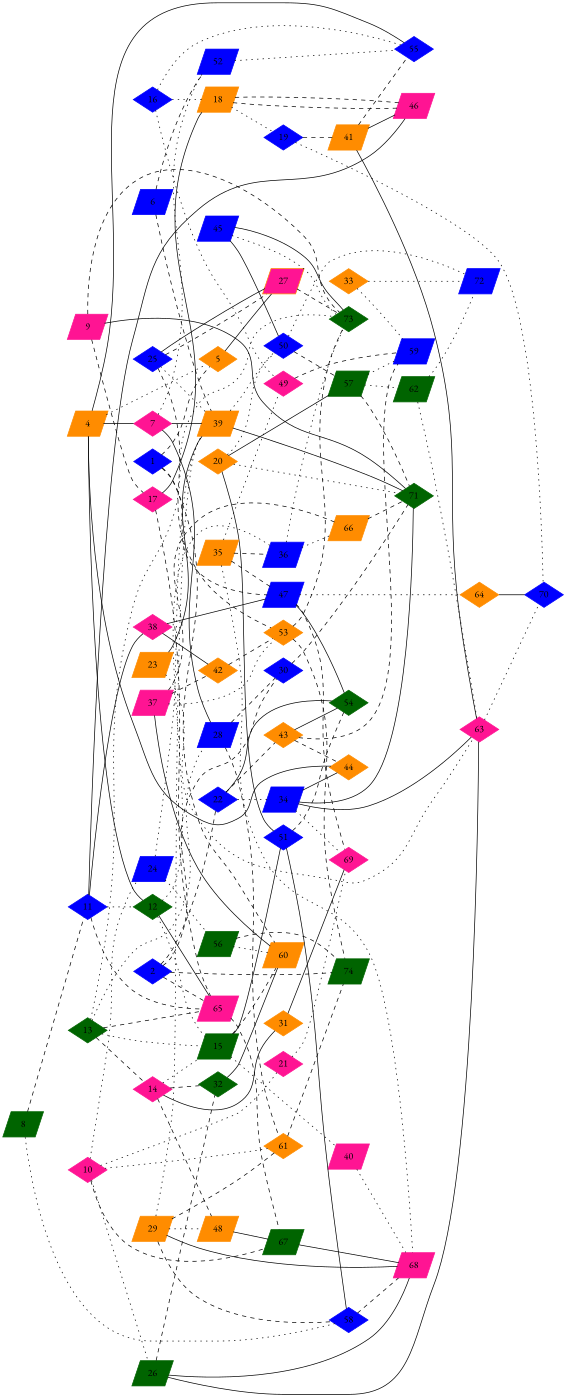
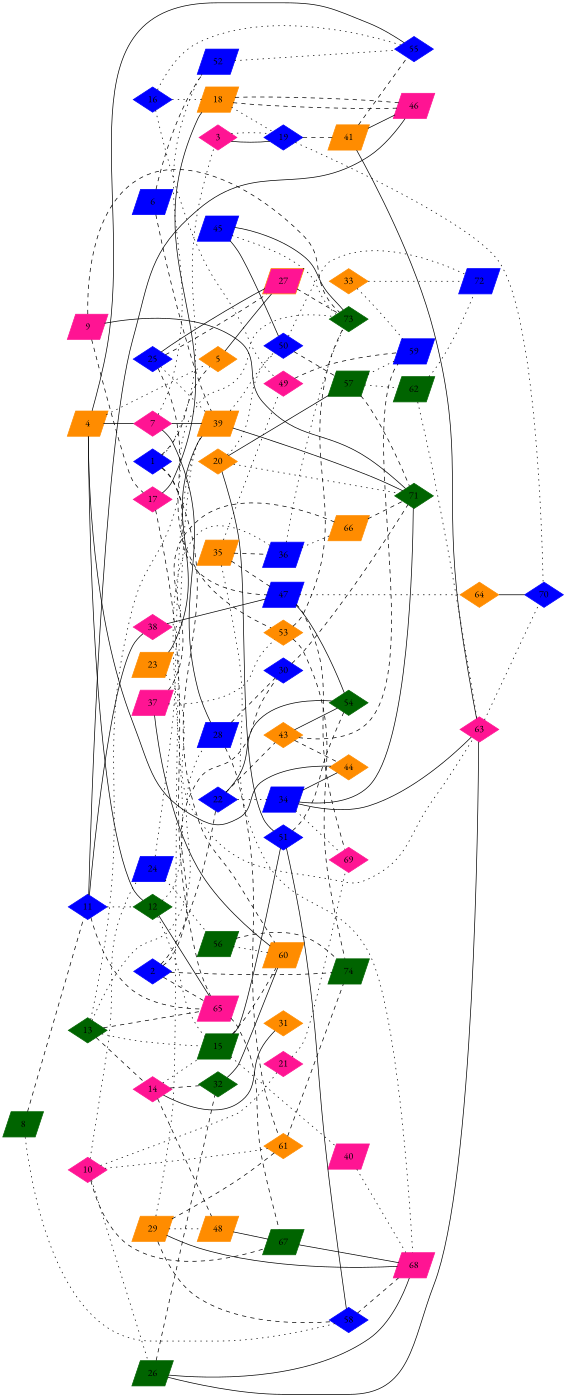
  graph {
    fontname="EB Garamond"
    rankdir=LR
    node [color=blue fontname="EB Garamond" shape=diamond style=filled]
    edge [fontname="EB Garamond" style=dashed]
+   3 [color=deeppink]
    1
    5 [color=darkorange]
    47 [shape=parallelogram]
    60 [color=darkorange shape=parallelogram]
    19
    27 [color=darkorange fillcolor=deeppink shape=parallelogram]
    69 [color=deeppink]
    54 [color=darkgreen]
    64 [color=darkorange]
    2
    22
    30
    65 [color=deeppink shape=parallelogram]
    74 [color=darkgreen shape=parallelogram]
    34 [shape=parallelogram]
    43 [color=darkorange]
    71 [color=darkgreen]
    67 [color=darkgreen shape=parallelogram]
    41 [color=darkorange shape=parallelogram]
    70
    4 [color=darkorange shape=parallelogram]
    7 [color=deeppink]
    12 [color=darkgreen]
    44 [color=darkorange]
    55
    39 [color=darkorange shape=parallelogram]
    52 [shape=parallelogram]
    28 [shape=parallelogram]
    15 [color=darkgreen shape=parallelogram]
    36 [shape=parallelogram]
    73 [color=darkgreen]
    6 [shape=parallelogram]
    50
    61 [color=darkorange]
    8 [color=darkgreen shape=parallelogram]
    11
    58
    38 [color=deeppink]
    46 [color=deeppink shape=parallelogram]
    68 [color=deeppink shape=parallelogram]
    9 [color=deeppink shape=parallelogram]
    17 [color=deeppink]
    18 [color=darkorange shape=parallelogram]
    10 [color=deeppink]
    21 [color=deeppink]
    24 [shape=parallelogram]
    26 [color=darkgreen shape=parallelogram]
    56 [color=darkgreen shape=parallelogram]
    32 [color=darkgreen]
    63 [color=deeppink]
-   42 [color=darkorange]
    53 [color=darkorange]
    40 [color=deeppink shape=parallelogram]
    51
    66 [color=darkorange shape=parallelogram]
    13 [color=darkgreen]
    14 [color=deeppink]
    31 [color=darkorange]
    48 [color=darkorange shape=parallelogram]
    16
    49 [color=deeppink]
    59 [shape=parallelogram]
    20 [color=darkorange]
    57 [color=darkgreen shape=parallelogram]
    72 [shape=parallelogram]
    62 [color=darkgreen shape=parallelogram]
    23 [color=darkorange shape=parallelogram]
    25
    29 [color=darkorange shape=parallelogram]
    33 [color=darkorange]
    35 [color=darkorange shape=parallelogram]
    37 [color=deeppink shape=parallelogram]
    45 [shape=parallelogram]
+   3 -- 19 [style=solid]
+   3 -- 19 [style=dotted]
+   1 -- 3 [style=dotted]
    1 -- 5
    1 -- 47
    1 -- 60
    5 -- 27 [style=solid]
    47 -- 69
    47 -- 54 [style=solid]
    47 -- 64 [style=dotted]
    19 -- 41
    19 -- 70 [style=dotted]
    27 -- 73
    64 -- 70 [style=solid]
    2 -- 22
    2 -- 30
    2 -- 65
    2 -- 74
    22 -- 54 [style=solid]
    22 -- 34 [style=dotted]
    22 -- 43
    30 -- 71
    65 -- 67
    34 -- 69 [style=dotted]
    34 -- 71 [style=solid]
    34 -- 44 [style=solid]
    34 -- 63 [style=solid]
    43 -- 54 [style=solid]
    43 -- 44
    43 -- 59
    67 -- 68 [style=solid]
    41 -- 55
    41 -- 46 [style=solid]
    41 -- 63 [style=solid]
    4 -- 5 [style=dotted]
    4 -- 7 [style=solid]
    4 -- 12 [style=solid]
    4 -- 44 [style=solid]
    4 -- 55 [style=solid]
    7 -- 39 [style=solid]
    7 -- 52 [style=dotted]
    7 -- 28 [style=solid]
    12 -- 65 [style=solid]
    12 -- 15 [style=dotted]
    12 -- 36 [style=dotted]
    39 -- 71 [style=solid]
    39 -- 50 [style=dotted]
    52 -- 55 [style=dotted]
    28 -- 30
    28 -- 61
    15 -- 60
    15 -- 40 [style=dotted]
    15 -- 51 [style=solid]
    36 -- 73 [style=dotted]
    36 -- 66 [style=dotted]
    6 -- 39
    6 -- 52
    50 -- 57
    50 -- 72 [style=dotted]
    61 -- 74
    8 -- 11
    8 -- 58 [style=dotted]
    11 -- 65
    11 -- 12 [style=dotted]
    11 -- 38 [style=solid]
    11 -- 46 [style=solid]
    58 -- 68
    38 -- 47 [style=solid]
-   38 -- 42 [style=solid]
    9 -- 71 [style=solid]
    9 -- 73
    9 -- 17
    17 -- 65
    17 -- 18 [style=solid]
    18 -- 19 [style=dotted]
    18 -- 46
    18 -- 46
    10 -- 67
    10 -- 61 [style=dotted]
    10 -- 21 [style=dotted]
    10 -- 24 [style=dotted]
    10 -- 26 [style=dotted]
    21 -- 69 [style=dotted]
    24 -- 39 [style=dotted]
    24 -- 56 [style=dotted]
    26 -- 68 [style=solid]
    26 -- 32
    26 -- 63 [style=solid]
    56 -- 60 [style=dotted]
    56 -- 74
    32 -- 60 [style=solid]
    63 -- 70 [style=dotted]
-   42 -- 53
    53 -- 74
    53 -- 73
    40 -- 68 [style=dotted]
    51 -- 54
    51 -- 58 [style=solid]
    66 -- 71
    13 -- 65
    13 -- 28 [style=dotted]
    13 -- 15 [style=dotted]
    13 -- 73 [style=dotted]
    13 -- 14
    14 -- 15 [style=dotted]
    14 -- 32
    14 -- 31 [style=solid]
    14 -- 48
-   31 -- 69 [style=solid]
    48 -- 67 [style=solid]
    16 -- 55 [style=dotted]
    16 -- 18 [style=dotted]
    16 -- 49 [style=dotted]
    49 -- 59
    20 -- 71 [style=dotted]
    20 -- 50 [style=dotted]
    20 -- 51 [style=solid]
    20 -- 57 [style=solid]
    57 -- 71
    57 -- 59 [style=dotted]
    57 -- 62 [style=dotted]
    62 -- 63 [style=dotted]
    62 -- 72 [style=dotted]
    23 -- 39 [style=solid]
    23 -- 63 [style=dotted]
    25 -- 27
    25 -- 27 [style=solid]
    25 -- 39 [style=dotted]
    25 -- 53
    29 -- 39 [style=dotted]
    29 -- 61
    29 -- 58
    29 -- 68 [style=solid]
    29 -- 48 [style=dotted]
    33 -- 59 [style=dotted]
    33 -- 72 [style=dotted]
    35 -- 47
    35 -- 36
    35 -- 68 [style=dotted]
    35 -- 49 [style=dotted]
    37 -- 60 [style=solid]
-   37 -- 42
    37 -- 53 [style=dotted]
    37 -- 66
    45 -- 73 [style=dotted]
    45 -- 73 [style=solid]
    45 -- 50 [style=solid]
  }
